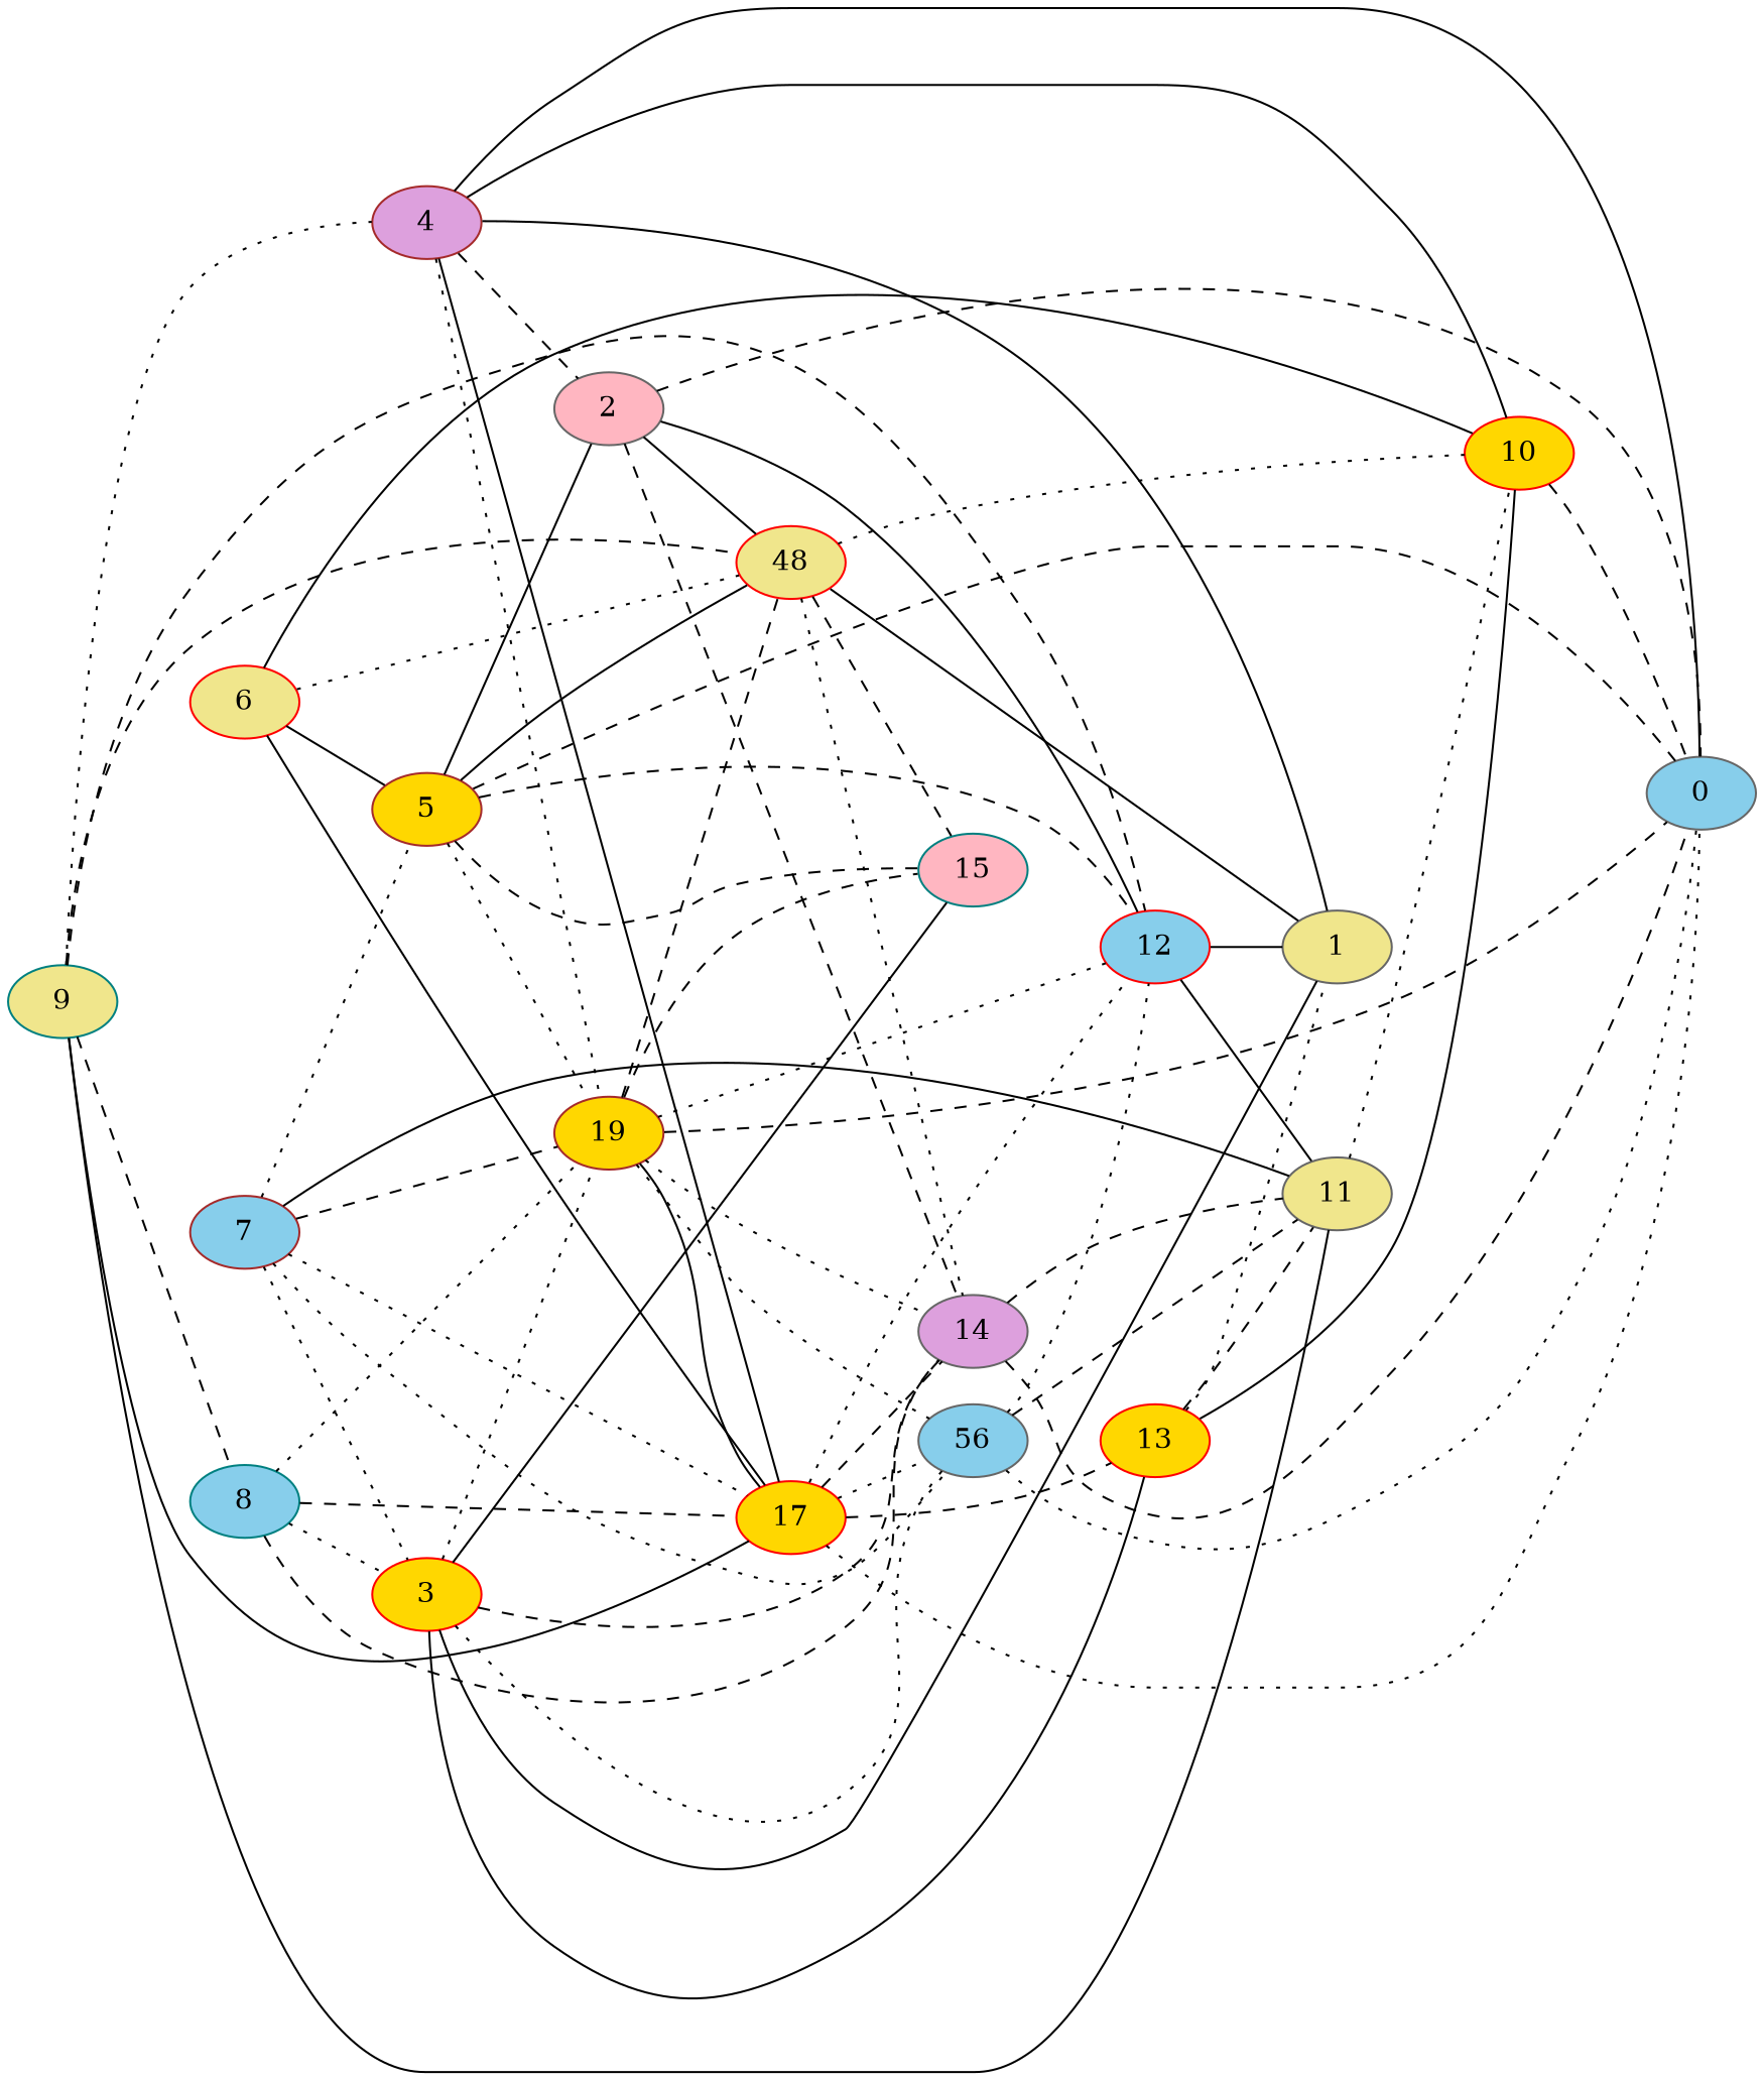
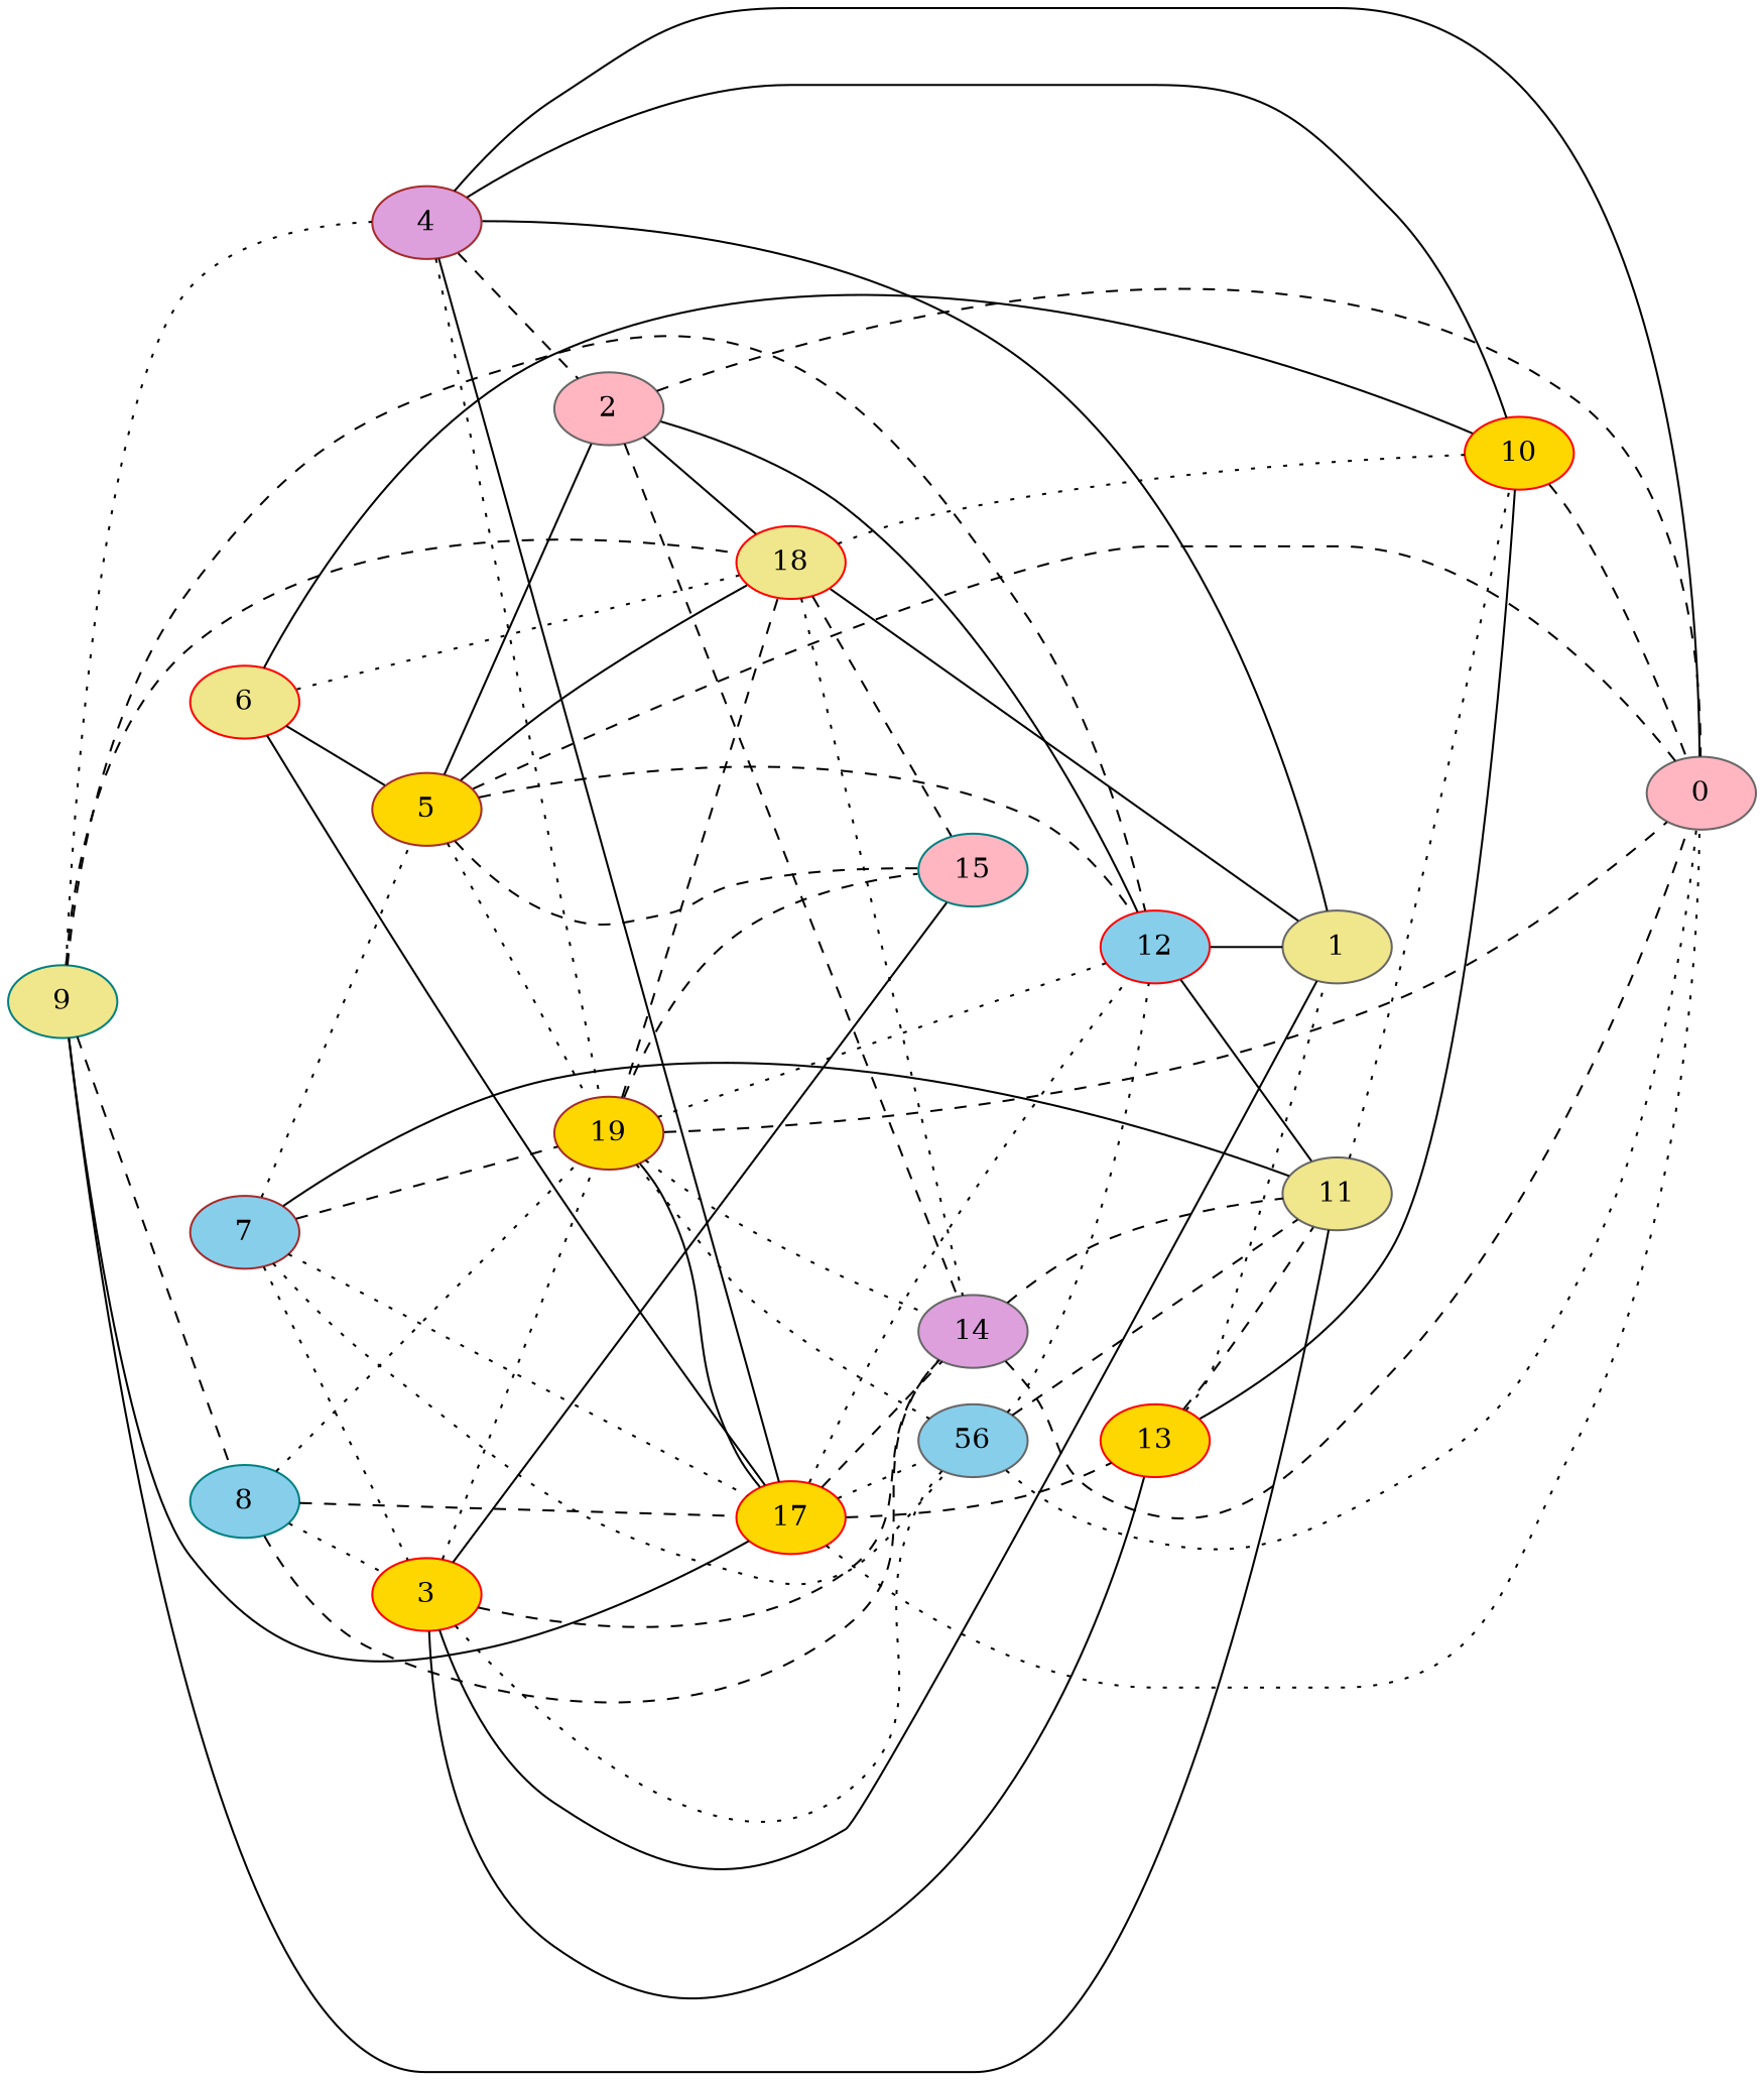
  digraph {
    rankdir=LR
    node [color=red fillcolor=gold style=filled]
    edge [color=black dir=none style=dashed]
    2 [color=gray40 fillcolor=lightpink]
    14 [color=gray40 fillcolor=plum]
-   0 [color=gray40 fillcolor=skyblue]
+   0 [color=gray40 fillcolor=lightpink]
    12 [fillcolor=skyblue]
-   18 [fillcolor=khaki label=48]
+   18 [fillcolor=khaki]
    11 [color=gray40 fillcolor=khaki]
    1 [color=gray40 fillcolor=khaki]
    6 [fillcolor=khaki]
    17
    10
    5 [color=brown]
    n12 [color=gray40 fillcolor=skyblue label=56]
    13
    15 [color=teal fillcolor=lightpink]
    19 [color=brown]
    8 [color=teal fillcolor=skyblue]
    3
    9 [color=teal fillcolor=khaki]
    4 [color=brown fillcolor=plum]
    7 [color=brown fillcolor=skyblue]
    subgraph sub_1 {
      2
      14
      0
      12
      18
      11
      1
      6
      17
      10
      5
      n12
      13
      15
      19
      8
      3
      9
      4
      7
    }
    2 -> 14
    2 -> 0
    2 -> 12 [style=solid]
    2 -> 18 [style=solid]
    14 -> 0
    14 -> 11
    12 -> 11 [style=solid]
    12 -> 1 [style=solid]
    18 -> 14 [style=dotted]
    18 -> 1 [style=solid]
    18 -> 10 [style=dotted]
    18 -> 15
    11 -> 10 [style=dotted]
    6 -> 18 [style=dotted]
    6 -> 17 [style=solid]
    6 -> 10 [style=solid]
    6 -> 5 [style=solid]
    17 -> 14
    17 -> 0 [style=dotted]
    17 -> 12 [style=dotted]
    17 -> n12 [style=dotted]
    17 -> 13
    10 -> 0
    5 -> 2 [style=solid]
    5 -> 0
    5 -> 12
    5 -> 18 [style=solid]
    5 -> 15
    5 -> 19 [style=dotted]
    n12 -> 0 [style=dotted]
    n12 -> 12 [style=dotted]
    n12 -> 11
    13 -> 11
    13 -> 1 [style=dotted]
    13 -> 10 [style=solid]
    19 -> 14 [style=dotted]
    19 -> 0
    19 -> 12 [style=dotted]
    19 -> 18
    19 -> 17 [style=solid]
    19 -> n12 [style=dotted]
    19 -> 15
    8 -> 14
    8 -> 17
    8 -> 19 [style=dotted]
    8 -> 3 [style=dotted]
    3 -> 14
    3 -> 1 [style=solid]
    3 -> n12 [style=dotted]
    3 -> 13 [style=solid]
    3 -> 15 [style=solid]
    3 -> 19 [style=dotted]
    9 -> 12
    9 -> 18
    9 -> 11 [style=solid]
    9 -> 17 [style=solid]
    9 -> 8
    9 -> 4 [style=dotted]
    4 -> 2
    4 -> 0 [style=solid]
    4 -> 1 [style=solid]
    4 -> 17 [style=solid]
    4 -> 10 [style=solid]
    4 -> 19 [style=dotted]
    7 -> 11 [style=solid]
    7 -> 17 [style=dotted]
    7 -> 5 [style=dotted]
    7 -> n12 [style=dotted]
    7 -> 19
    7 -> 3 [style=dotted]
  }
